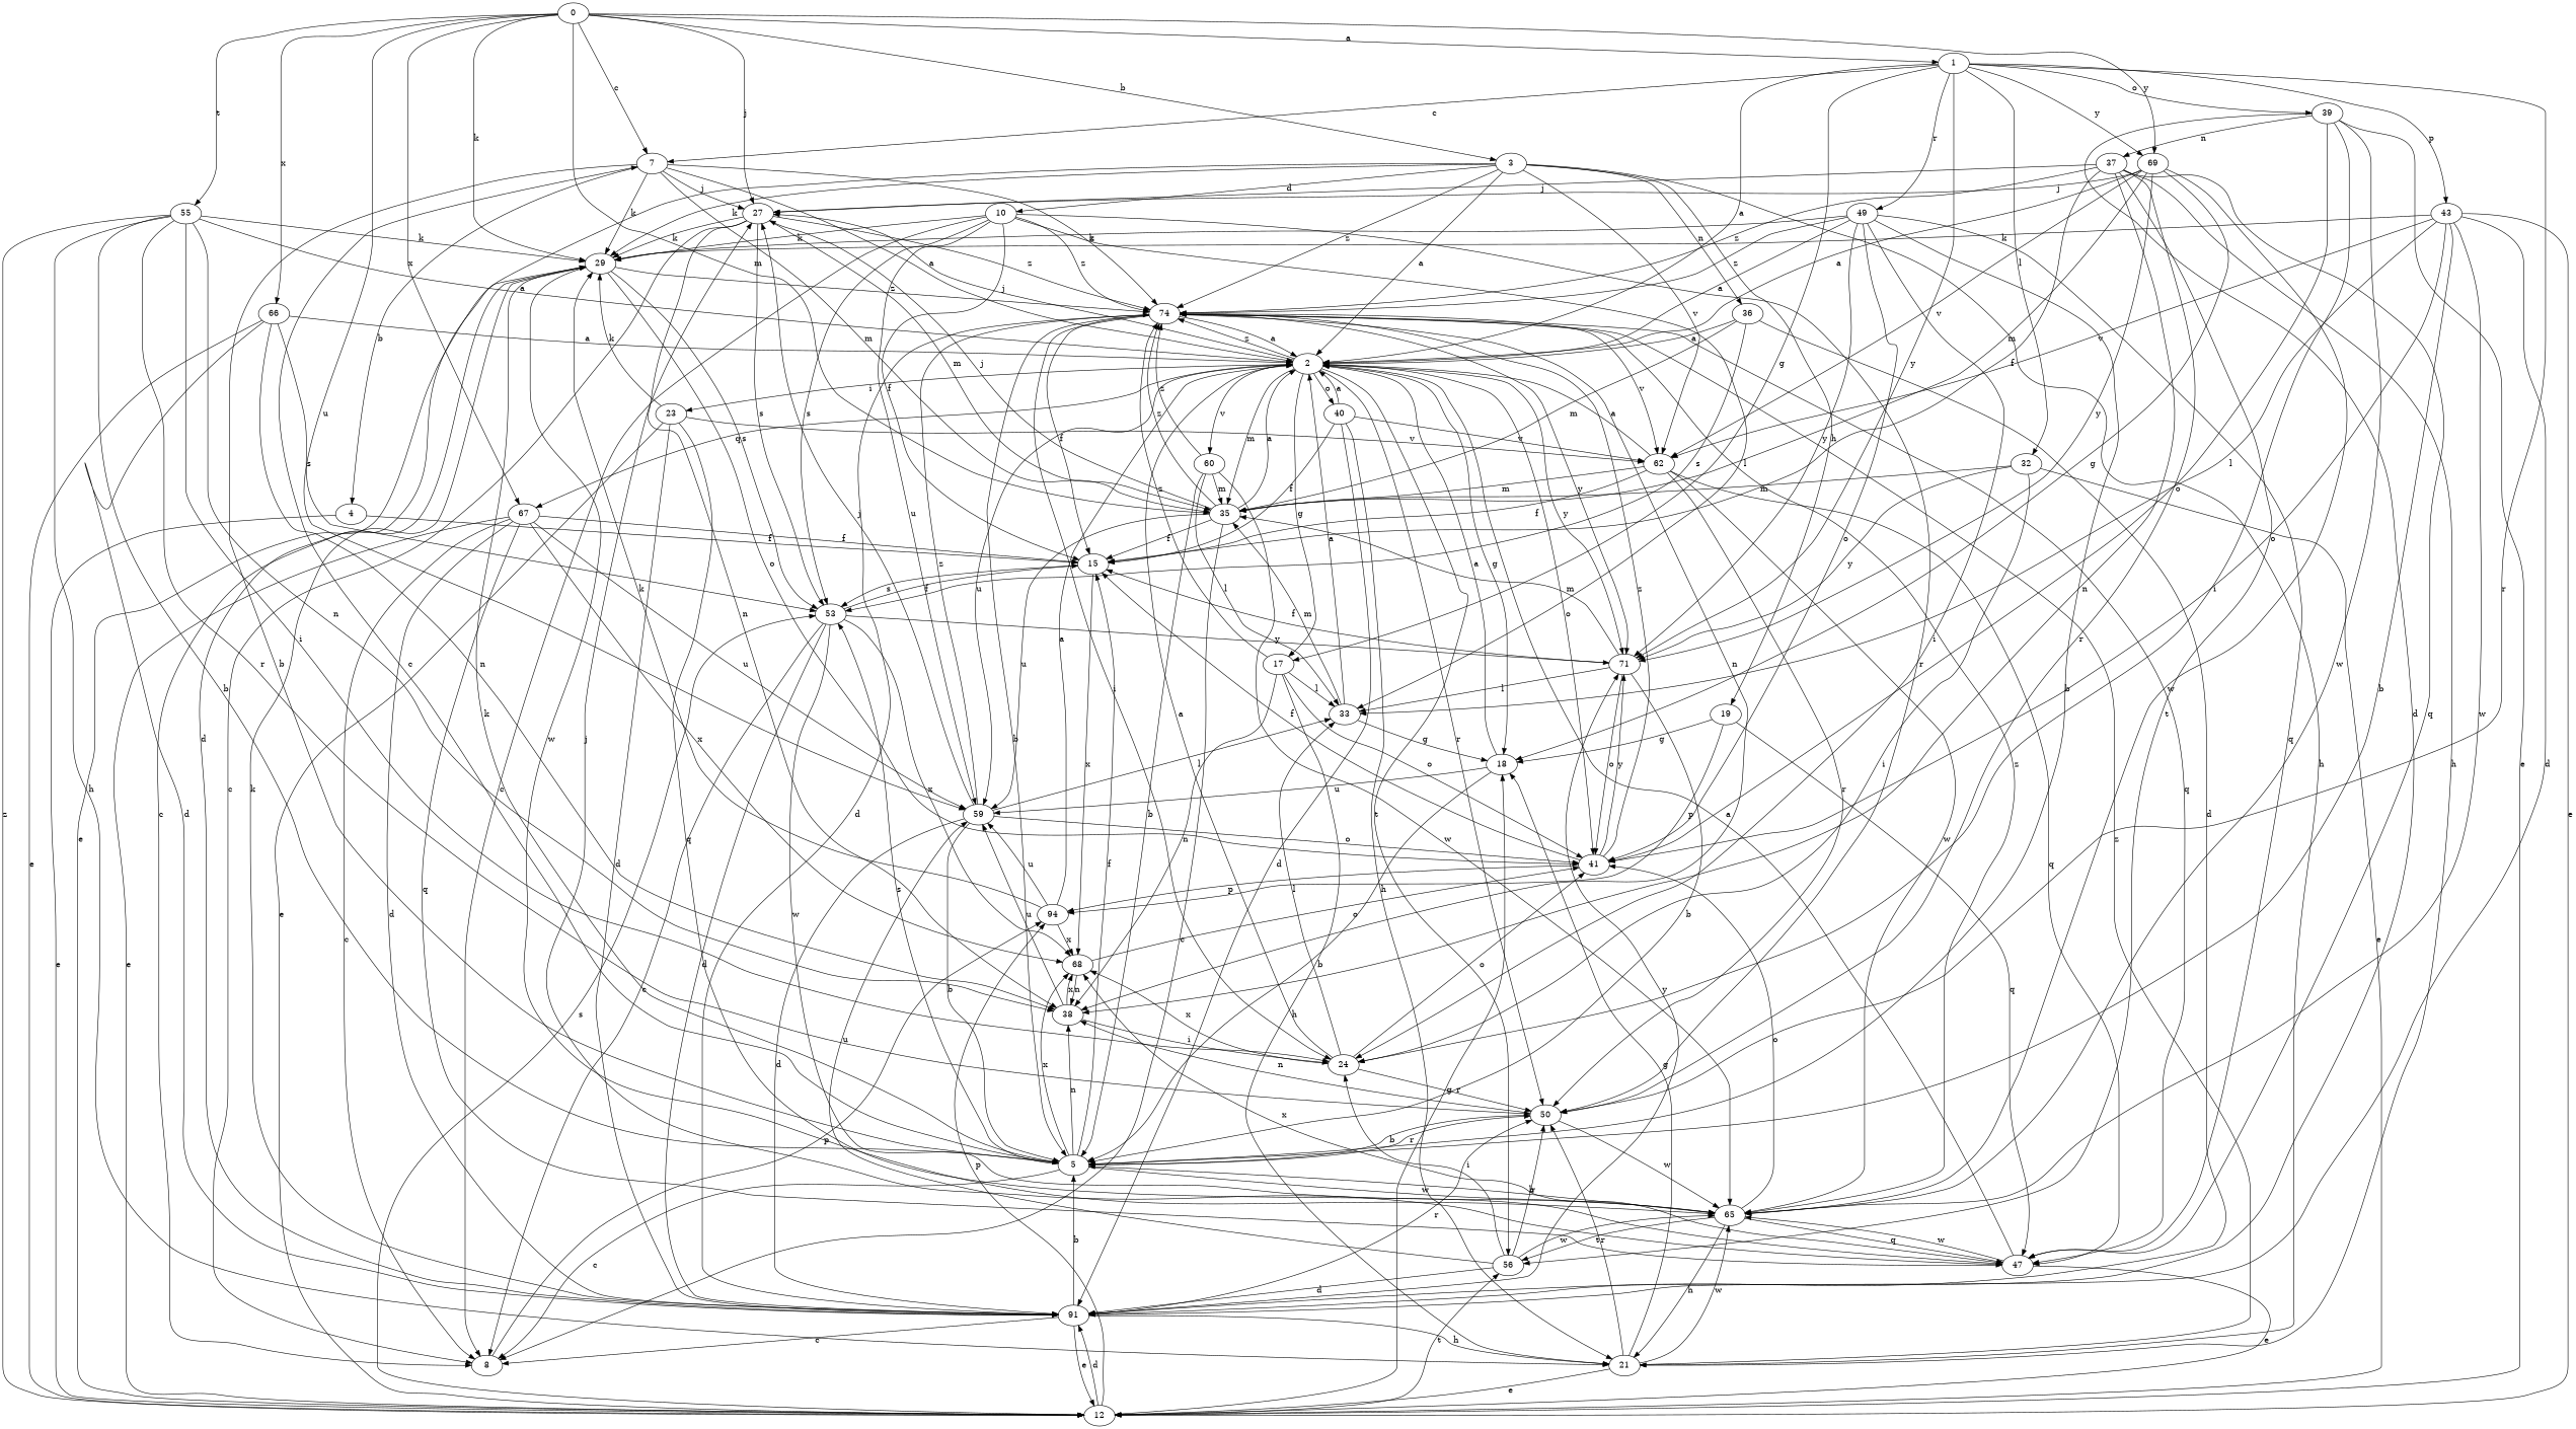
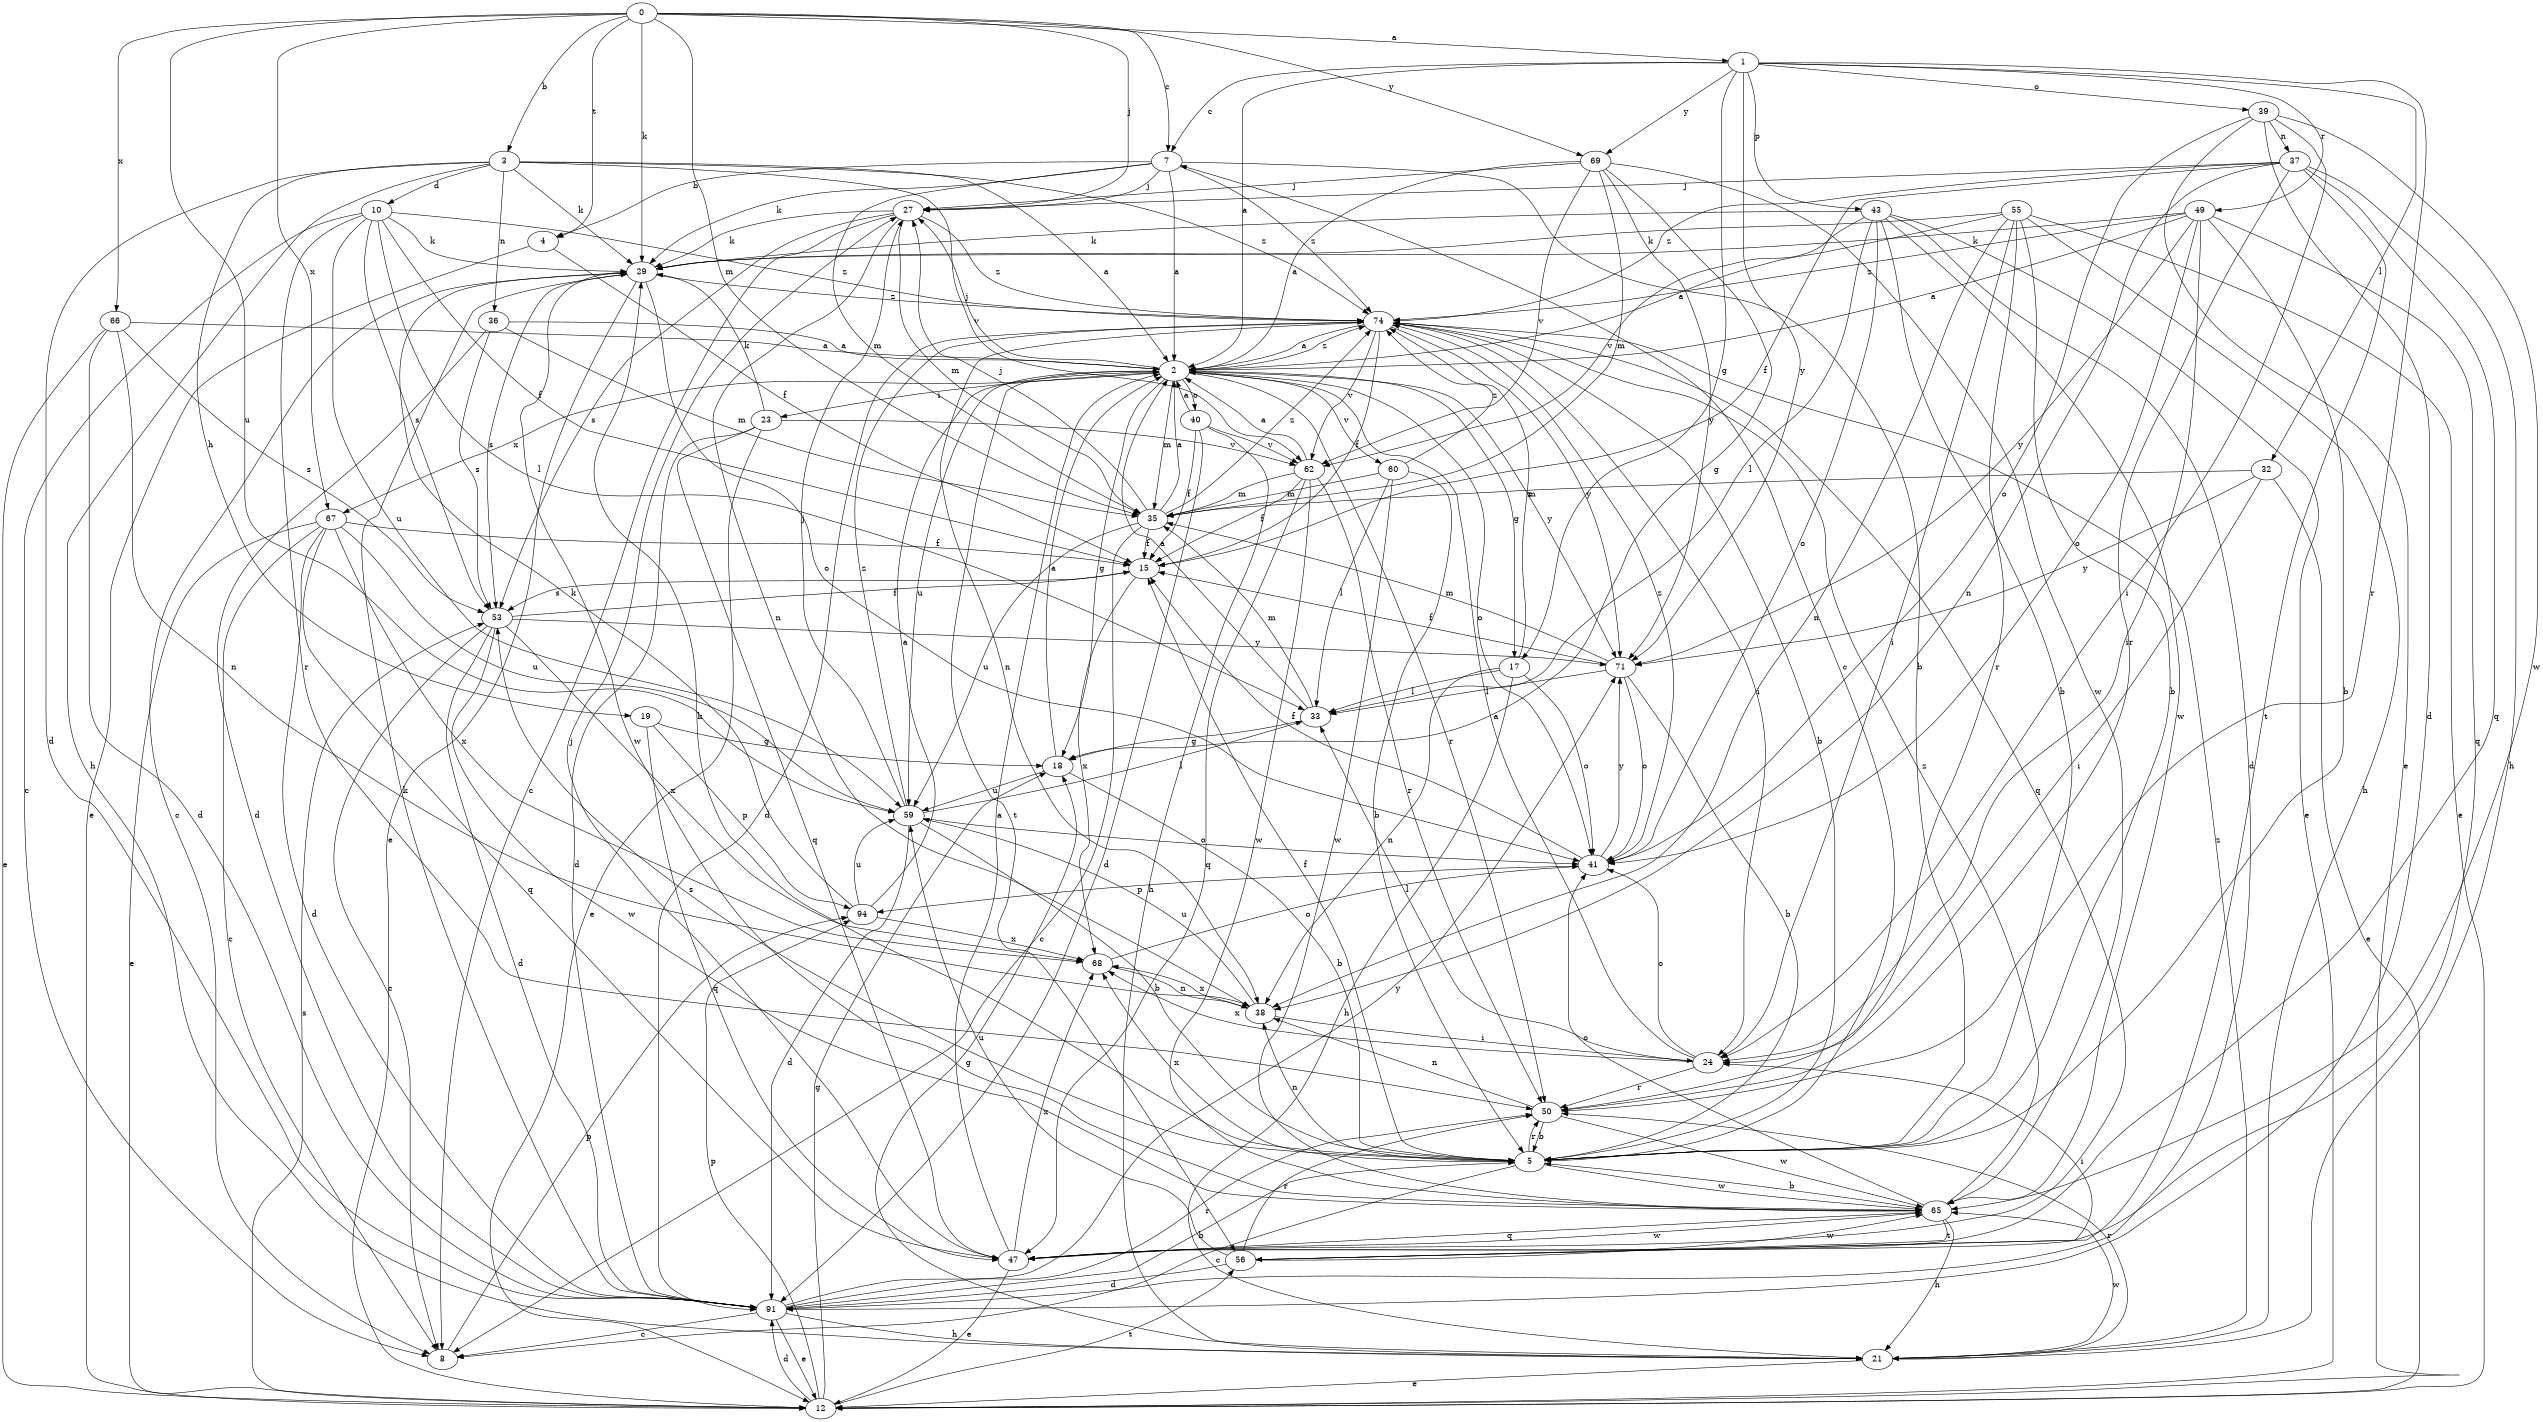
  strict digraph {
    0
    1
    3
    7
    27
    29
    35
    55
    59
    66
    67
    69
    2
    17
    32
    39
    43
    49
    50
    71
    74
    10
    n23 [label=91]
    19
    21
    36
    62
    4
    5
    8
    38
    53
    41
    12
    65
    15
    24
    33
    68
    47
    18
    23
    40
    56
    60
    37
    n47 [label=94]
    0 -> 1 [label=a]
    0 -> 3 [label=b]
    0 -> 7 [label=c]
    0 -> 27 [label=j]
    0 -> 29 [label=k]
    0 -> 35 [label=m]
-   0 -> 55 [label=t]
+   0 -> 4 [label=t]
    0 -> 59 [label=u]
    0 -> 66 [label=x]
    0 -> 67 [label=x]
    0 -> 69 [label=y]
    1 -> 7 [label=c]
    1 -> 69 [label=y]
    1 -> 2 [label=a]
    1 -> 17 [label=g]
    1 -> 32 [label=l]
    1 -> 39 [label=o]
    1 -> 43 [label=p]
    1 -> 49 [label=r]
    1 -> 50 [label=r]
    1 -> 71 [label=y]
    3 -> 29 [label=k]
    3 -> 2 [label=a]
    3 -> 74 [label=z]
    3 -> 10 [label=d]
    3 -> n23 [label=d]
    3 -> 19 [label=h]
    3 -> 21 [label=h]
    3 -> 36 [label=n]
    3 -> 62 [label=v]
    7 -> 27 [label=j]
    7 -> 29 [label=k]
    7 -> 35 [label=m]
    7 -> 2 [label=a]
    7 -> 74 [label=z]
    7 -> 4 [label=b]
    7 -> 5 [label=b]
    27 -> 29 [label=k]
    27 -> 35 [label=m]
    27 -> 74 [label=z]
    27 -> 8 [label=c]
    27 -> 38 [label=n]
    27 -> 53 [label=s]
    29 -> 74 [label=z]
    29 -> 8 [label=c]
    29 -> 53 [label=s]
    29 -> 41 [label=o]
    29 -> 12 [label=e]
    29 -> 65 [label=w]
    35 -> 27 [label=j]
    35 -> 59 [label=u]
    35 -> 2 [label=a]
    35 -> 74 [label=z]
    35 -> 8 [label=c]
    35 -> 15 [label=f]
    55 -> 29 [label=k]
    55 -> 2 [label=a]
    55 -> 50 [label=r]
    55 -> 21 [label=h]
    55 -> 5 [label=b]
    55 -> 38 [label=n]
-   55 -> 12 [label=z]
+   55 -> 12 [label=e]
    55 -> 24 [label=i]
    59 -> 27 [label=j]
    59 -> 74 [label=z]
    59 -> n23 [label=d]
    59 -> 5 [label=b]
    59 -> 41 [label=o]
    59 -> 33 [label=l]
    66 -> 2 [label=a]
    66 -> n23 [label=d]
    66 -> 38 [label=n]
    66 -> 53 [label=s]
    66 -> 12 [label=e]
    67 -> 59 [label=u]
    67 -> n23 [label=d]
    67 -> 8 [label=c]
    67 -> 12 [label=e]
    67 -> 15 [label=f]
    67 -> 68 [label=x]
    67 -> 47 [label=q]
    69 -> 27 [label=j]
    69 -> 35 [label=m]
    69 -> 2 [label=a]
    69 -> 71 [label=y]
    69 -> 62 [label=v]
    69 -> 65 [label=w]
    69 -> 18 [label=g]
    2 -> 27 [label=j]
    2 -> 35 [label=m]
    2 -> 59 [label=u]
-   2 -> 67 [label=q]
+   2 -> 67 [label=x]
    2 -> 17 [label=g]
    2 -> 50 [label=r]
    2 -> 71 [label=y]
    2 -> 74 [label=z]
    2 -> 41 [label=o]
    2 -> 18 [label=g]
    2 -> 23 [label=i]
    2 -> 40 [label=o]
    2 -> 56 [label=t]
    2 -> 60 [label=v]
    17 -> 74 [label=z]
    17 -> 21 [label=h]
    17 -> 38 [label=n]
    17 -> 41 [label=o]
    17 -> 33 [label=l]
    32 -> 35 [label=m]
    32 -> 71 [label=y]
    32 -> 12 [label=e]
    32 -> 24 [label=i]
    39 -> n23 [label=d]
    39 -> 41 [label=o]
    39 -> 12 [label=e]
    39 -> 65 [label=w]
    39 -> 24 [label=i]
    39 -> 37 [label=n]
    43 -> 29 [label=k]
    43 -> n23 [label=d]
    43 -> 62 [label=v]
    43 -> 5 [label=b]
    43 -> 41 [label=o]
    43 -> 12 [label=e]
    43 -> 65 [label=w]
    43 -> 33 [label=l]
    49 -> 29 [label=k]
    49 -> 2 [label=a]
    49 -> 71 [label=y]
    49 -> 74 [label=z]
    49 -> 5 [label=b]
    49 -> 41 [label=o]
    49 -> 24 [label=i]
    49 -> 47 [label=q]
    50 -> 5 [label=b]
    50 -> 38 [label=n]
    50 -> 65 [label=w]
    71 -> 35 [label=m]
    71 -> 5 [label=b]
    71 -> 41 [label=o]
    71 -> 15 [label=f]
    71 -> 33 [label=l]
    74 -> 2 [label=a]
    74 -> 71 [label=y]
    74 -> n23 [label=d]
    74 -> 62 [label=v]
    74 -> 5 [label=b]
    74 -> 38 [label=n]
    74 -> 15 [label=f]
    74 -> 24 [label=i]
    74 -> 47 [label=q]
    10 -> 29 [label=k]
    10 -> 59 [label=u]
    10 -> 50 [label=r]
    10 -> 74 [label=z]
    10 -> 8 [label=c]
    10 -> 53 [label=s]
    10 -> 15 [label=f]
    10 -> 33 [label=l]
    n23 -> 29 [label=k]
    n23 -> 50 [label=r]
    n23 -> 71 [label=y]
    n23 -> 21 [label=h]
    n23 -> 5 [label=b]
    n23 -> 8 [label=c]
    n23 -> 12 [label=e]
    19 -> 47 [label=q]
    19 -> 18 [label=g]
    19 -> n47 [label=p]
    21 -> 50 [label=r]
    21 -> 74 [label=z]
    21 -> 12 [label=e]
    21 -> 65 [label=w]
    21 -> 18 [label=g]
    36 -> 35 [label=m]
    36 -> 2 [label=a]
    36 -> n23 [label=d]
    36 -> 53 [label=s]
    62 -> 35 [label=m]
    62 -> 2 [label=a]
    62 -> 50 [label=r]
    62 -> 65 [label=w]
    62 -> 15 [label=f]
    62 -> 47 [label=q]
    4 -> 12 [label=e]
    4 -> 15 [label=f]
    5 -> 7 [label=c]
    5 -> 29 [label=k]
    5 -> 50 [label=r]
    5 -> 8 [label=c]
    5 -> 38 [label=n]
    5 -> 53 [label=s]
    5 -> 65 [label=w]
    5 -> 15 [label=f]
    5 -> 68 [label=x]
    8 -> n47 [label=p]
    38 -> 59 [label=u]
    38 -> 24 [label=i]
    38 -> 68 [label=x]
    53 -> 71 [label=y]
    53 -> n23 [label=d]
    53 -> 8 [label=c]
    53 -> 65 [label=w]
    53 -> 15 [label=f]
    53 -> 68 [label=x]
    41 -> 71 [label=y]
    41 -> 74 [label=z]
    41 -> 15 [label=f]
    41 -> n47 [label=p]
    12 -> n23 [label=d]
    12 -> 53 [label=s]
    12 -> 18 [label=g]
    12 -> 56 [label=t]
    12 -> n47 [label=p]
    65 -> 74 [label=z]
    65 -> 21 [label=h]
    65 -> 5 [label=b]
    65 -> 41 [label=o]
    65 -> 47 [label=q]
    65 -> 56 [label=t]
    15 -> 53 [label=s]
    15 -> 68 [label=x]
    24 -> 2 [label=a]
    24 -> 50 [label=r]
    24 -> 41 [label=o]
    24 -> 33 [label=l]
    24 -> 68 [label=x]
    33 -> 35 [label=m]
    33 -> 2 [label=a]
    33 -> 18 [label=g]
    68 -> 38 [label=n]
    68 -> 41 [label=o]
    47 -> 27 [label=j]
    47 -> 2 [label=a]
    47 -> 12 [label=e]
    47 -> 65 [label=w]
    47 -> 68 [label=x]
    18 -> 59 [label=u]
    18 -> 2 [label=a]
    18 -> 5 [label=b]
    23 -> 29 [label=k]
    23 -> n23 [label=d]
    23 -> 62 [label=v]
    23 -> 12 [label=e]
    23 -> 47 [label=q]
    40 -> 2 [label=a]
    40 -> n23 [label=d]
    40 -> 21 [label=h]
    40 -> 62 [label=v]
    40 -> 15 [label=f]
    56 -> 59 [label=u]
    56 -> 50 [label=r]
    56 -> n23 [label=d]
    56 -> 65 [label=w]
    56 -> 24 [label=i]
    60 -> 35 [label=m]
    60 -> 74 [label=z]
    60 -> 5 [label=b]
    60 -> 65 [label=w]
    60 -> 33 [label=l]
    37 -> 27 [label=j]
    37 -> 50 [label=r]
    37 -> 74 [label=z]
    37 -> 21 [label=h]
    37 -> 38 [label=n]
    37 -> 15 [label=f]
    37 -> 47 [label=q]
    37 -> 56 [label=t]
    n47 -> 29 [label=k]
    n47 -> 59 [label=u]
    n47 -> 2 [label=a]
    n47 -> 68 [label=x]
  }
